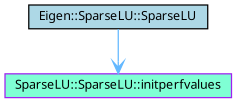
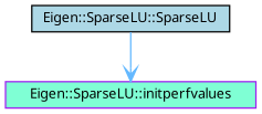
  digraph {
    rankdir=TB
    fontname="Noto Sans"
    node [fontname="Noto Sans" fontsize=10 shape=box style=filled]
    n1 [color=black fillcolor=lightblue fontcolor=black height=0.2 label="Eigen::SparseLU::SparseLU" width=0.4]
-   n2 [color=purple fillcolor=aquamarine height=0.2 label="SparseLU::SparseLU::initperfvalues" width=0.4]
+   n2 [color=purple fillcolor=aquamarine height=0.2 label="Eigen::SparseLU::initperfvalues" width=0.4]
    n1 -> n2 [color=steelblue1 fontname="Noto Sans" fontsize=10 labelfontname=Helvetica labelfontsize=10 style=solid arrowhead=vee]
  }
